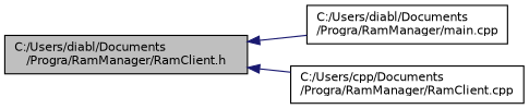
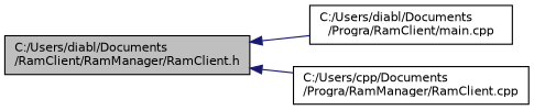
  digraph {
    rankdir=LR
    node [color=black fillcolor=white fontname=Helvetica fontsize=10 shape=record style=filled]
    edge [color=midnightblue dir=back fontname=Helvetica fontsize=10 labelfontname=Helvetica labelfontsize=10 style=solid]
-   n1 [fillcolor=grey75 fontcolor=black height=0.2 label="C:/Users/diabl/Documents\l/Progra/RamManager/RamClient.h" width=0.4]
-   n2 [height=0.2 label="C:/Users/diabl/Documents\l/Progra/RamManager/main.cpp" width=0.4]
+   n1 [fillcolor=grey75 fontcolor=black height=0.2 label="C:/Users/diabl/Documents\l/RamClient/RamManager/RamClient.h" width=0.4]
+   n2 [height=0.2 label="C:/Users/diabl/Documents\l/Progra/RamClient/main.cpp" width=0.4]
    n3 [height=0.2 label="C:/Users/cpp/Documents\l/Progra/RamManager/RamClient.cpp" width=0.4]
    n1 -> n2
    n1 -> n3
  }
